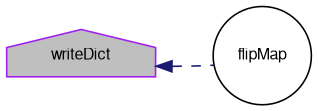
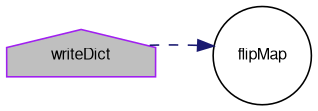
  digraph {
    rankdir=LR
    node [fontname=FreeSans fontsize=10]
    n1 [color=purple fillcolor=grey75 fontcolor=black height=0.2 label=writeDict shape=house style=filled width=0.4]
    n2 [color=black height=0.2 label=flipMap shape=circle width=0.4]
-   n1 -> n2 [color=midnightblue dir=back fontname=FreeSans fontsize=10 labelfontname=FreeSans labelfontsize=10 style=dashed]
+   n2 -> n1 [color=midnightblue dir=back fontname=FreeSans fontsize=10 labelfontname=FreeSans labelfontsize=10 style=dashed]
  }
